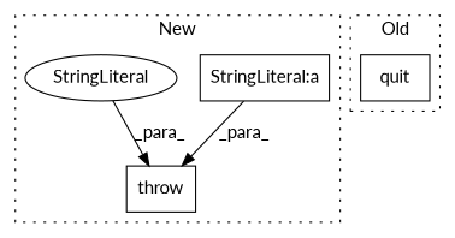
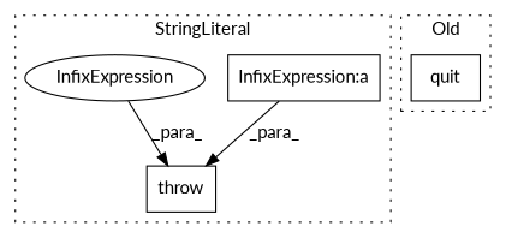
  digraph {
    fontname=Lato
    node [fontname=Lato l=6 shape=box]
    edge [fontname=Lato]
    n1 [a=53 label=throw s=6290]
-   n2 [a=27 l=3 label="StringLiteral:a" s=6334]
-   n3 [a=45 l=23 label=StringLiteral s=6337 shape=ellipse]
+   n2 [a=27 l=3 label="InfixExpression:a" s=6334]
+   n3 [a=45 l=23 label=InfixExpression s=6337 shape=ellipse]
    n4 [a=32 label=quit s=6614]
    subgraph cluster_1 {
-     label=New
+     label=StringLiteral
      style=dotted
      n1
      n2
      n3
    }
    subgraph cluster_2 {
      label=Old
      style=dotted
      n4
    }
    n2 -> n1 [label=_para_]
    n3 -> n1 [label=_para_]
  }
